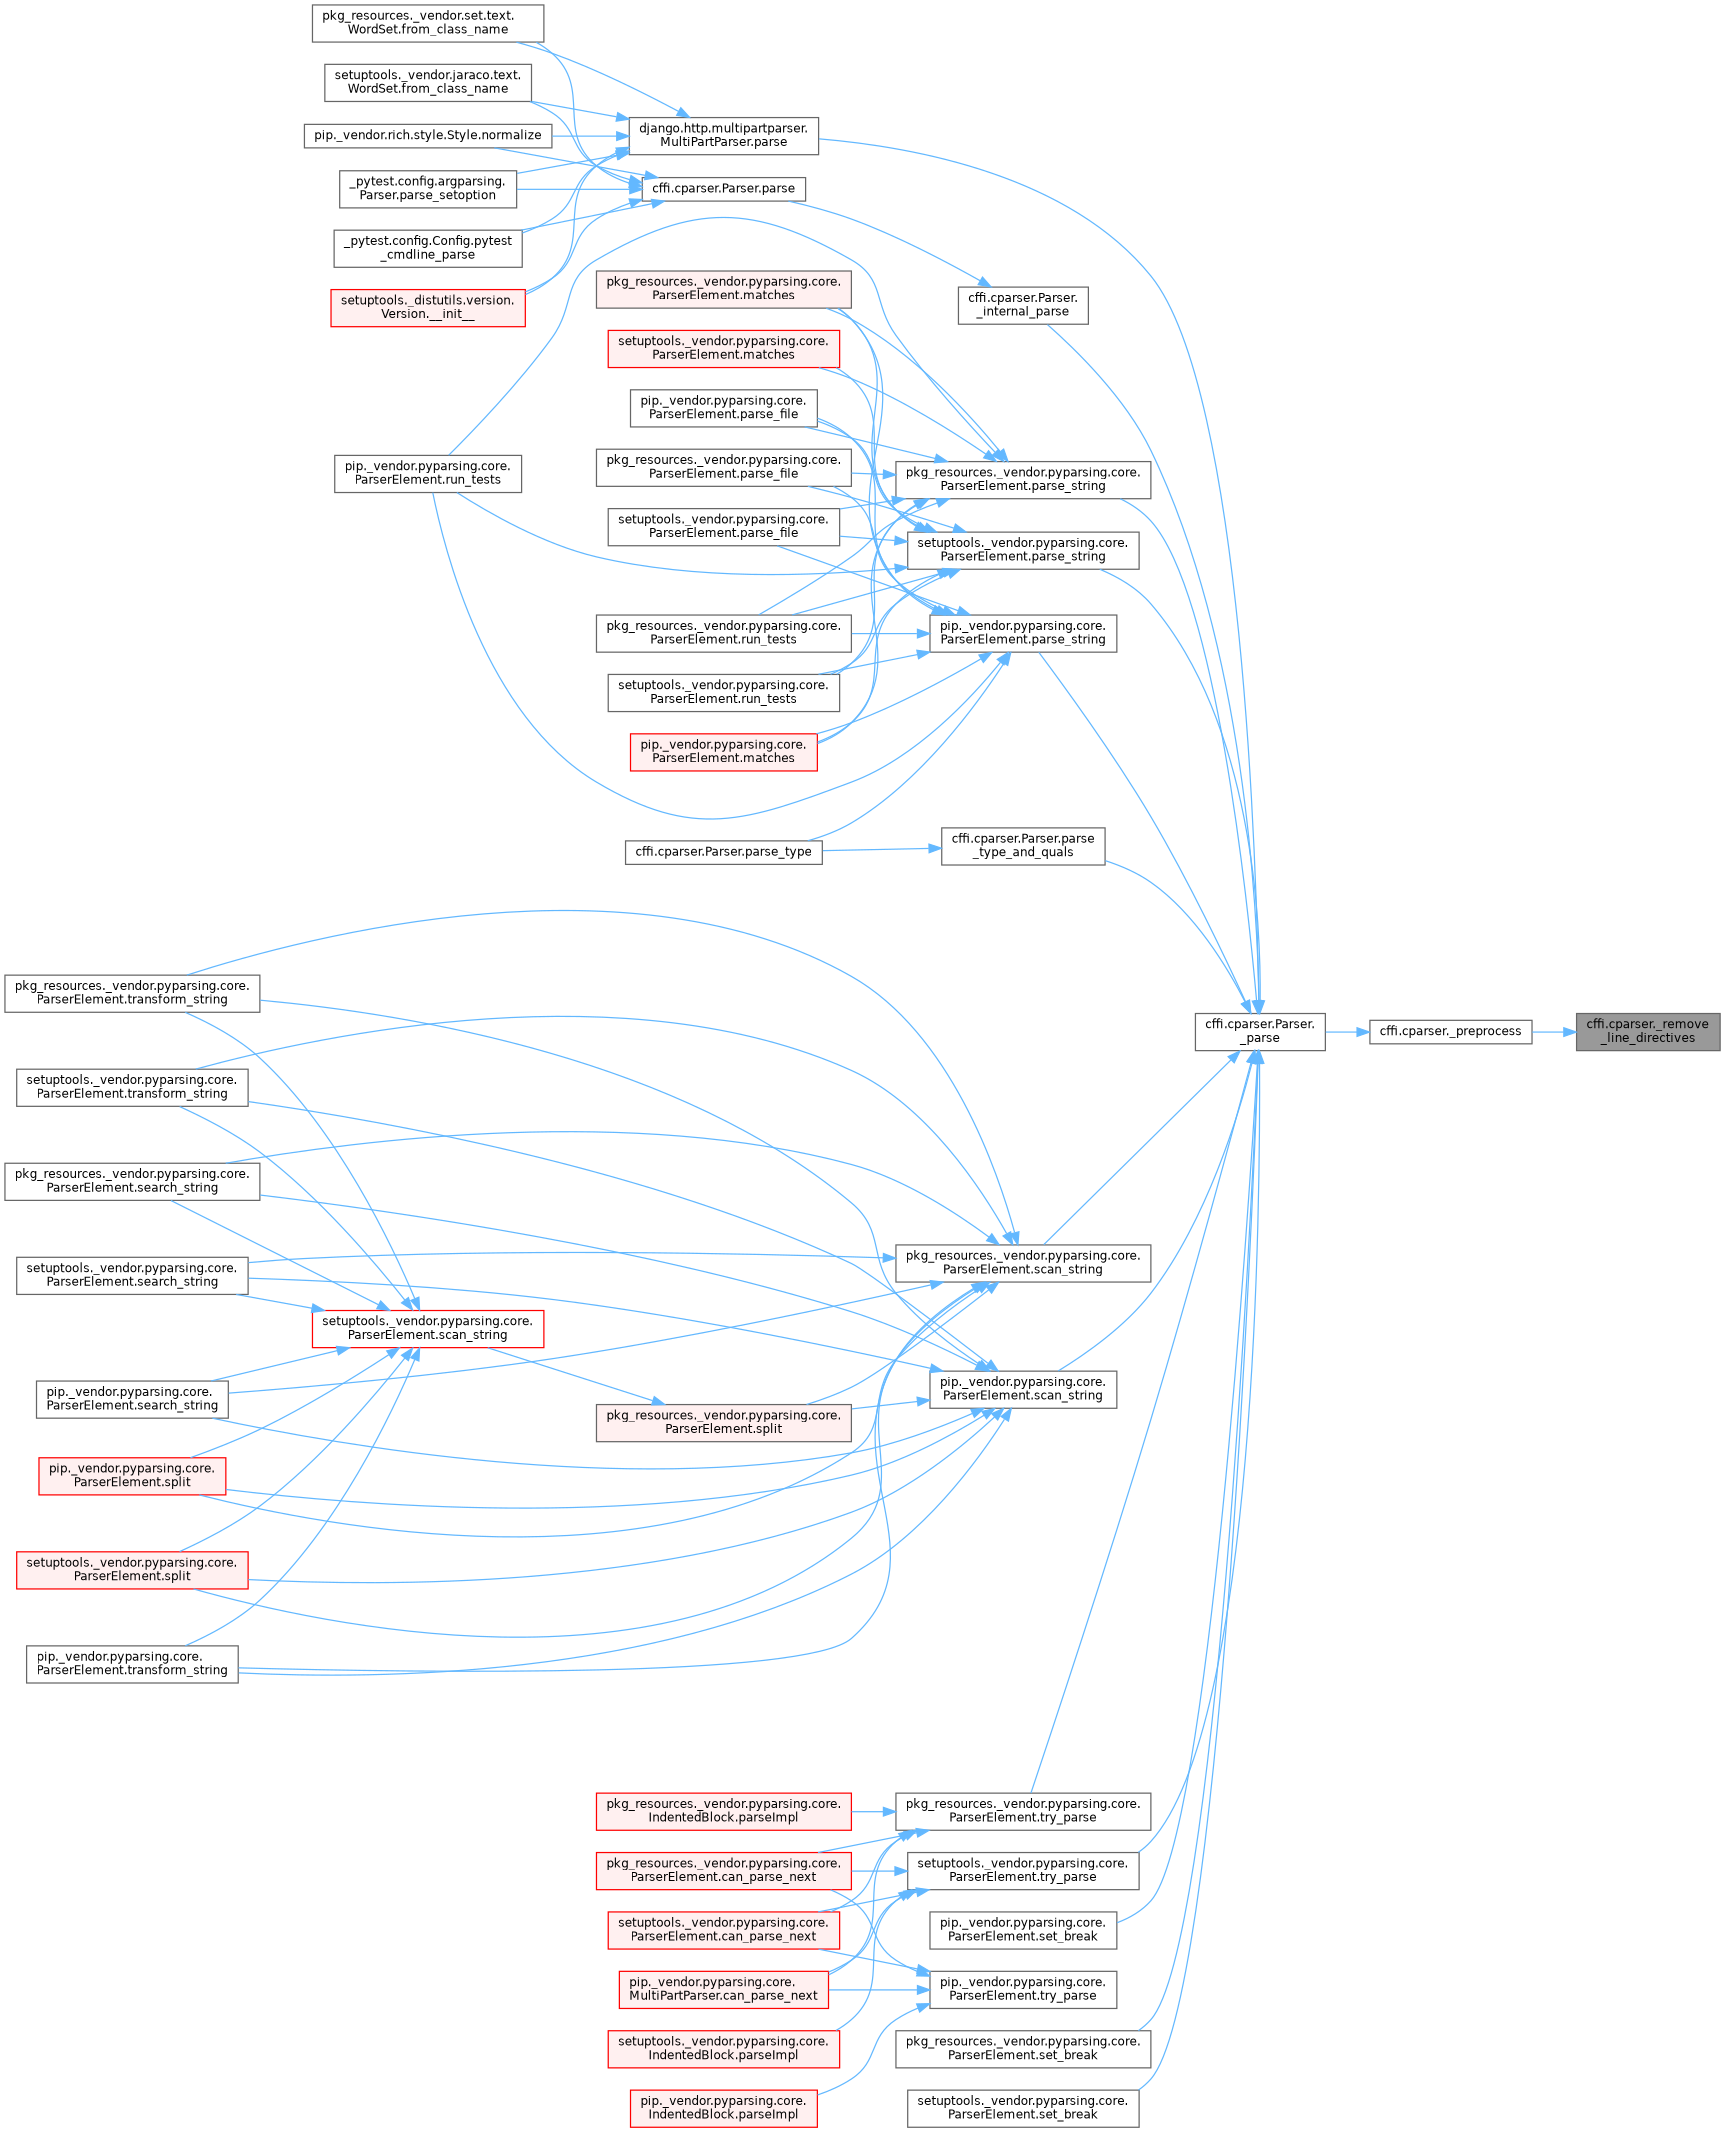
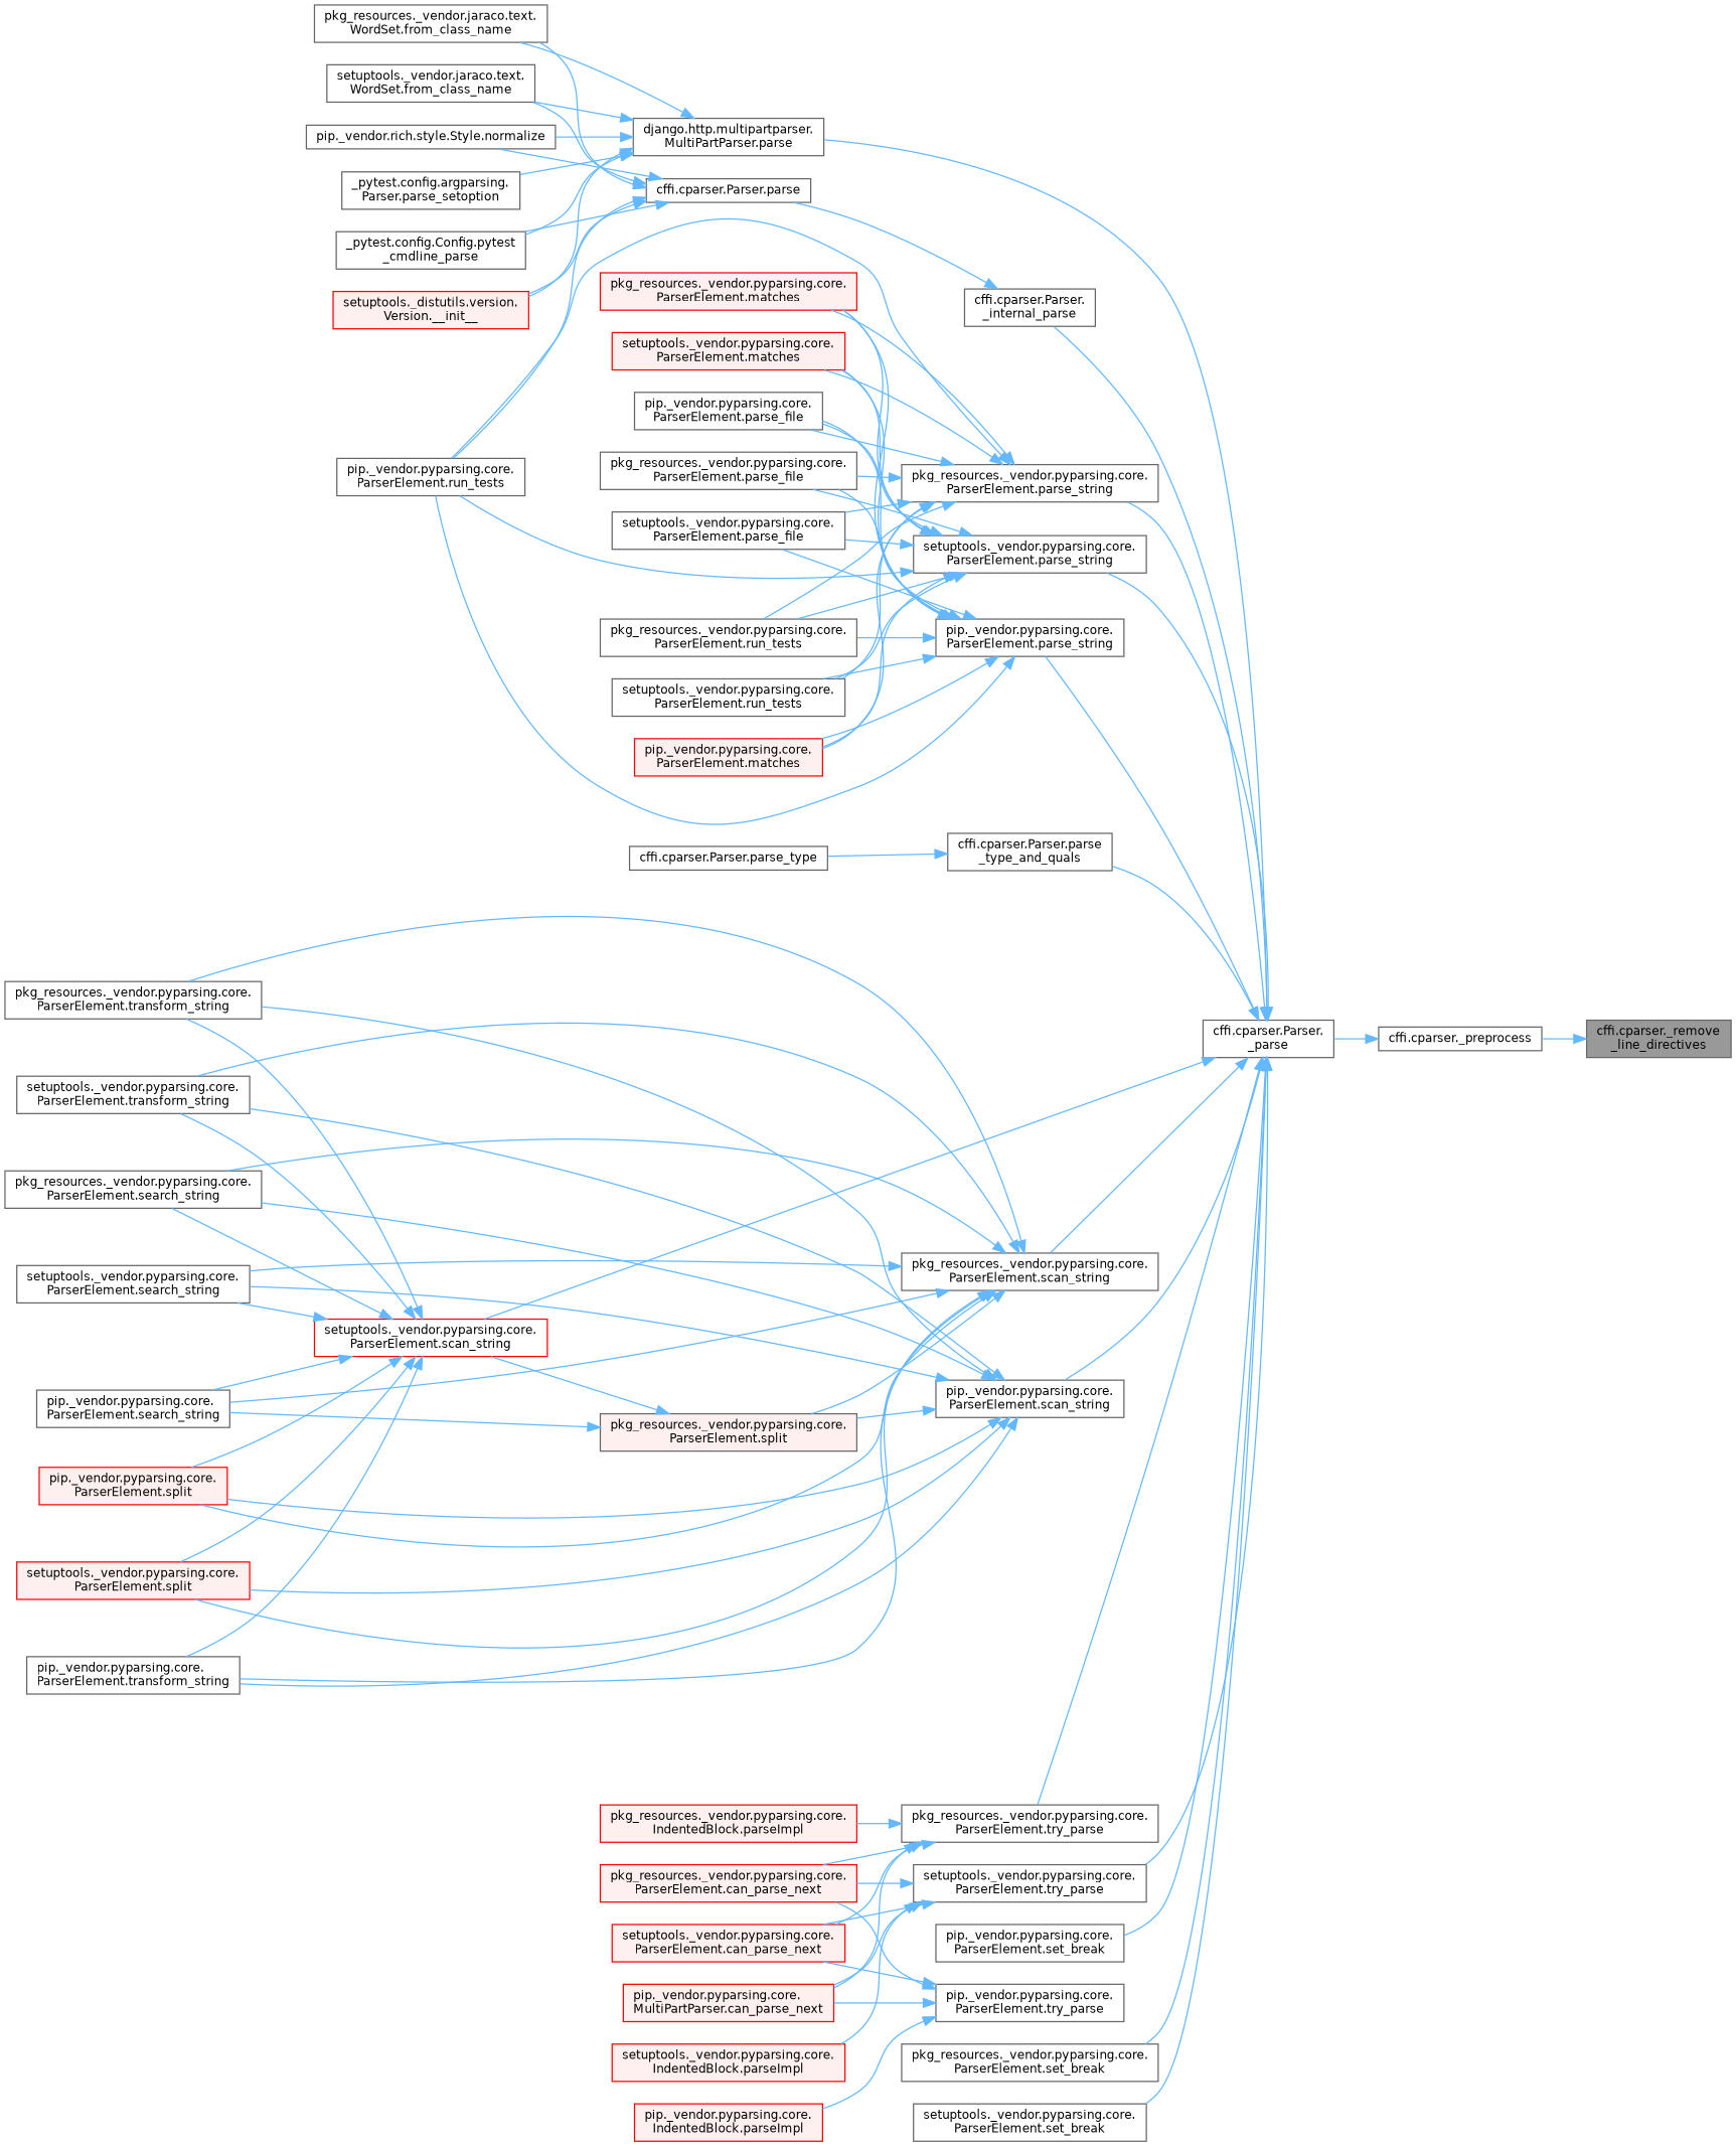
  digraph {
    rankdir=RL
    node [color=grey40 fillcolor=white fontname=Helvetica fontsize=10 shape=box style=filled]
    edge [color=steelblue1 dir=back fontname=Helvetica fontsize=10 labelfontname=Helvetica labelfontsize=10 style=solid]
    n1 [color=gray40 fillcolor=grey60 fontcolor=black height=0.2 label="cffi.cparser._remove\l_line_directives" width=0.4]
    n2 [height=0.2 label="cffi.cparser._preprocess" width=0.4]
    n3 [height=0.2 label="cffi.cparser.Parser.\l_parse" width=0.4]
    n4 [height=0.2 label="cffi.cparser.Parser.\l_internal_parse" width=0.4]
    n5 [height=0.2 label="django.http.multipartparser.\lMultiPartParser.parse" width=0.4]
    n6 [height=0.2 label="pip._vendor.pyparsing.core.\lParserElement.parse_string" width=0.4]
    n7 [height=0.2 label="pkg_resources._vendor.pyparsing.core.\lParserElement.parse_string" width=0.4]
    n8 [height=0.2 label="setuptools._vendor.pyparsing.core.\lParserElement.parse_string" width=0.4]
    n9 [height=0.2 label="cffi.cparser.Parser.parse\l_type_and_quals" width=0.4]
    n10 [height=0.2 label="pip._vendor.pyparsing.core.\lParserElement.scan_string" width=0.4]
    n11 [height=0.2 label="pkg_resources._vendor.pyparsing.core.\lParserElement.scan_string" width=0.4]
    n12 [color=red height=0.2 label="setuptools._vendor.pyparsing.core.\lParserElement.scan_string" width=0.4]
    n13 [height=0.2 label="pip._vendor.pyparsing.core.\lParserElement.set_break" width=0.4]
    n14 [height=0.2 label="pkg_resources._vendor.pyparsing.core.\lParserElement.set_break" width=0.4]
    n15 [height=0.2 label="setuptools._vendor.pyparsing.core.\lParserElement.set_break" width=0.4]
    n16 [height=0.2 label="pkg_resources._vendor.pyparsing.core.\lParserElement.try_parse" width=0.4]
    n17 [height=0.2 label="setuptools._vendor.pyparsing.core.\lParserElement.try_parse" width=0.4]
    n18 [height=0.2 label="cffi.cparser.Parser.parse" width=0.4]
    n19 [color=red fillcolor="#FFF0F0" height=0.2 label="setuptools._distutils.version.\lVersion.__init__" width=0.4]
-   n20 [height=0.2 label="pkg_resources._vendor.set.text.\lWordSet.from_class_name" width=0.4]
+   n20 [height=0.2 label="pkg_resources._vendor.jaraco.text.\lWordSet.from_class_name" width=0.4]
    n21 [height=0.2 label="setuptools._vendor.jaraco.text.\lWordSet.from_class_name" width=0.4]
    n22 [height=0.2 label="pip._vendor.rich.style.Style.normalize" width=0.4]
    n23 [height=0.2 label="_pytest.config.argparsing.\lParser.parse_setoption" width=0.4]
    n24 [height=0.2 label="_pytest.config.Config.pytest\l_cmdline_parse" width=0.4]
    n25 [color=red fillcolor="#FFF0F0" height=0.2 label="pip._vendor.pyparsing.core.\lParserElement.matches" width=0.4]
-   n26 [fillcolor="#FFF0F0" height=0.2 label="pkg_resources._vendor.pyparsing.core.\lParserElement.matches" width=0.4]
+   n26 [color=red fillcolor="#FFF0F0" height=0.2 label="pkg_resources._vendor.pyparsing.core.\lParserElement.matches" width=0.4]
    n27 [color=red fillcolor="#FFF0F0" height=0.2 label="setuptools._vendor.pyparsing.core.\lParserElement.matches" width=0.4]
    n28 [height=0.2 label="pip._vendor.pyparsing.core.\lParserElement.parse_file" width=0.4]
    n29 [height=0.2 label="pkg_resources._vendor.pyparsing.core.\lParserElement.parse_file" width=0.4]
    n30 [height=0.2 label="setuptools._vendor.pyparsing.core.\lParserElement.parse_file" width=0.4]
    n31 [height=0.2 label="pip._vendor.pyparsing.core.\lParserElement.run_tests" width=0.4]
    n32 [height=0.2 label="pkg_resources._vendor.pyparsing.core.\lParserElement.run_tests" width=0.4]
    n33 [height=0.2 label="setuptools._vendor.pyparsing.core.\lParserElement.run_tests" width=0.4]
    n34 [height=0.2 label="cffi.cparser.Parser.parse_type" width=0.4]
    n35 [height=0.2 label="pip._vendor.pyparsing.core.\lParserElement.search_string" width=0.4]
    n36 [height=0.2 label="pkg_resources._vendor.pyparsing.core.\lParserElement.search_string" width=0.4]
    n37 [height=0.2 label="setuptools._vendor.pyparsing.core.\lParserElement.search_string" width=0.4]
    n38 [color=red fillcolor="#FFF0F0" height=0.2 label="pip._vendor.pyparsing.core.\lParserElement.split" width=0.4]
    n39 [fillcolor="#FFF0F0" height=0.2 label="pkg_resources._vendor.pyparsing.core.\lParserElement.split" width=0.4]
    n40 [color=red fillcolor="#FFF0F0" height=0.2 label="setuptools._vendor.pyparsing.core.\lParserElement.split" width=0.4]
    n41 [height=0.2 label="pip._vendor.pyparsing.core.\lParserElement.transform_string" width=0.4]
    n42 [height=0.2 label="pkg_resources._vendor.pyparsing.core.\lParserElement.transform_string" width=0.4]
    n43 [height=0.2 label="setuptools._vendor.pyparsing.core.\lParserElement.transform_string" width=0.4]
    n44 [height=0.2 label="pip._vendor.pyparsing.core.\lParserElement.try_parse" width=0.4]
    n45 [color=red fillcolor="#FFF0F0" height=0.2 label="pip._vendor.pyparsing.core.\lMultiPartParser.can_parse_next" width=0.4]
    n46 [color=red fillcolor="#FFF0F0" height=0.2 label="pkg_resources._vendor.pyparsing.core.\lParserElement.can_parse_next" width=0.4]
    n47 [color=red fillcolor="#FFF0F0" height=0.2 label="setuptools._vendor.pyparsing.core.\lParserElement.can_parse_next" width=0.4]
    n48 [color=red fillcolor="#FFF0F0" height=0.2 label="pip._vendor.pyparsing.core.\lIndentedBlock.parseImpl" width=0.4]
    n49 [color=red fillcolor="#FFF0F0" height=0.2 label="pkg_resources._vendor.pyparsing.core.\lIndentedBlock.parseImpl" width=0.4]
    n50 [color=red fillcolor="#FFF0F0" height=0.2 label="setuptools._vendor.pyparsing.core.\lIndentedBlock.parseImpl" width=0.4]
    n1 -> n2
    n2 -> n3
    n3 -> n4
    n3 -> n5
    n3 -> n6
    n3 -> n7
    n3 -> n8
    n3 -> n9
    n3 -> n10
    n3 -> n11
+   n3 -> n12
    n3 -> n13
    n3 -> n14
    n3 -> n15
    n3 -> n16
    n3 -> n17
    n4 -> n18
    n5 -> n19
    n5 -> n20
    n5 -> n21
    n5 -> n22
    n5 -> n23
    n5 -> n24
    n6 -> n25
    n6 -> n26
-   n6 -> n34
+   n6 -> n27
    n6 -> n28
    n6 -> n29
    n6 -> n30
    n6 -> n31
    n6 -> n32
    n6 -> n33
    n7 -> n25
    n7 -> n26
    n7 -> n27
    n7 -> n28
    n7 -> n29
    n7 -> n30
    n7 -> n31
    n7 -> n32
    n7 -> n33
    n8 -> n25
    n8 -> n26
    n8 -> n27
    n8 -> n28
    n8 -> n29
    n8 -> n30
    n8 -> n31
    n8 -> n32
    n8 -> n33
    n9 -> n34
-   n10 -> n35
+   n39 -> n35
    n10 -> n36
    n10 -> n37
    n10 -> n38
    n10 -> n39
    n10 -> n40
    n10 -> n41
    n10 -> n42
    n10 -> n43
    n11 -> n35
    n11 -> n36
    n11 -> n37
    n11 -> n38
    n11 -> n39
    n11 -> n40
    n11 -> n41
    n11 -> n42
    n11 -> n43
    n12 -> n35
    n12 -> n36
    n12 -> n37
    n12 -> n38
    n12 -> n40
    n12 -> n41
    n12 -> n42
    n12 -> n43
    n16 -> n45
    n16 -> n46
    n16 -> n47
    n16 -> n49
    n17 -> n45
    n17 -> n46
    n17 -> n47
    n17 -> n50
    n18 -> n19
    n18 -> n20
    n18 -> n21
    n18 -> n22
-   n18 -> n23
+   n18 -> n31
    n18 -> n24
    n39 -> n12
    n44 -> n45
    n44 -> n46
    n44 -> n47
    n44 -> n48
  }
